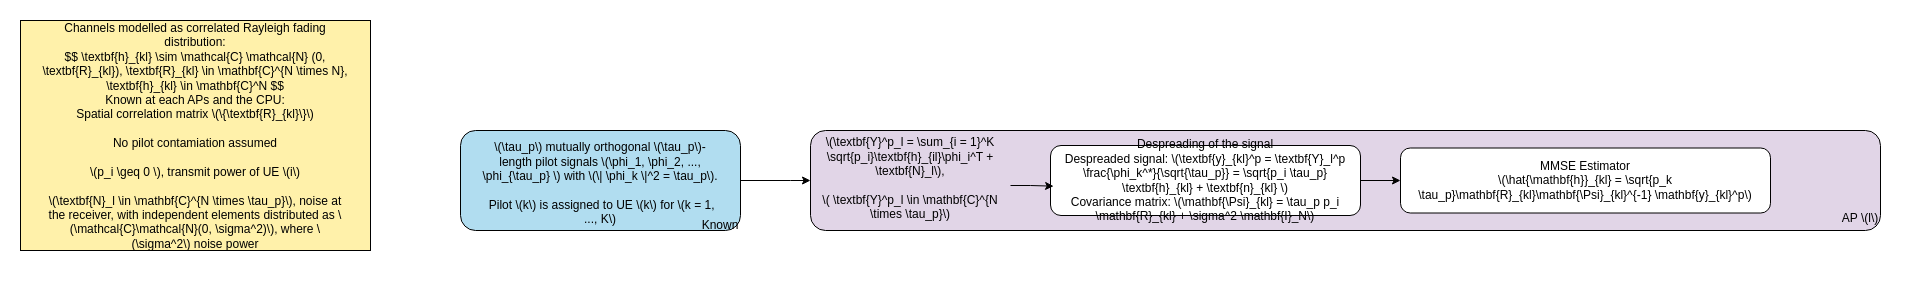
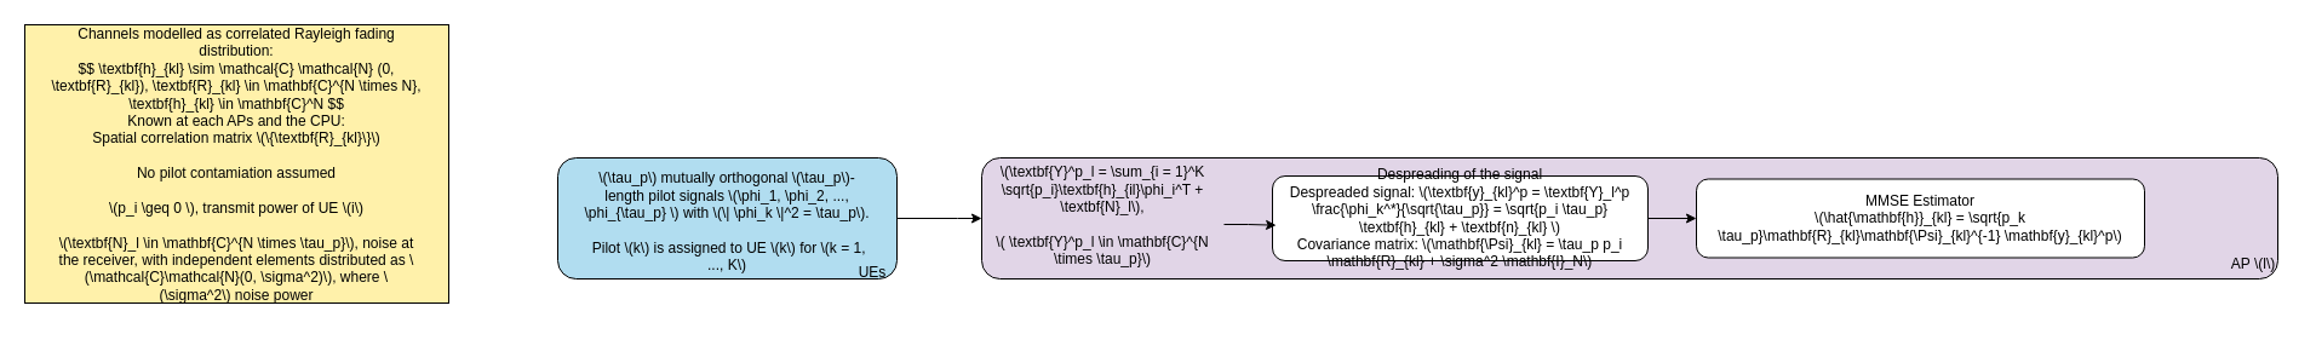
  <mxCell id="0" />
  <mxCell id="1" parent="0" />
  <mxCell id="2" value="" style="rounded=0;whiteSpace=wrap;html=1;fillColor=#FFF1AA;" parent="1" vertex="1"><mxGeometry x="20" y="20" width="350" height="230" as="geometry" /></mxCell>
  <mxCell id="3" value="&lt;div&gt;Channels modelled as correlated Rayleigh fading distribution:&lt;br&gt;&lt;/div&gt;&lt;div&gt;$$ \textbf{h}_{kl} \sim \mathcal{C} \mathcal{N} (0, \textbf{R}_{kl}), \textbf{R}_{kl} \in \mathbf{C}^{N \times N}, \textbf{h}_{kl} \in \mathbf{C}^N $$&lt;/div&gt;&lt;div&gt;Known at each APs and the CPU:&lt;/div&gt;&lt;div&gt;Spatial correlation matrix \(\{\textbf{R}_{kl}\}\)&lt;/div&gt;&lt;div&gt;&lt;br&gt;&lt;/div&gt;&lt;div&gt;No pilot contamiation assumed&lt;br&gt;&lt;/div&gt;&lt;div&gt;&lt;br&gt;&lt;/div&gt;&lt;div&gt;\(p_i \geq 0 \), transmit power of UE \(i\)&lt;/div&gt;&lt;div&gt;&lt;br&gt;&lt;/div&gt;&lt;div&gt;\(\textbf{N}_l \in \mathbf{C}^{N \times \tau_p}\), noise at the receiver, with independent elements distributed as \(\mathcal{C}\mathcal{N}(0, \sigma^2)\), where \(\sigma^2\) noise power&lt;br&gt;&lt;/div&gt;&lt;div&gt;&lt;br&gt;&lt;/div&gt;&lt;div&gt;&lt;br&gt;&lt;/div&gt;" style="text;html=1;align=center;verticalAlign=middle;whiteSpace=wrap;rounded=0;" parent="1" vertex="1"><mxGeometry x="40" y="60" width="310" height="180" as="geometry" /></mxCell>
  <mxCell id="4" value="" style="rounded=1;whiteSpace=wrap;html=1;fillColor=#B1DDF0;" parent="1" vertex="1"><mxGeometry x="460" y="130" width="280" height="100" as="geometry" /></mxCell>
  <mxCell id="5" value="&lt;div&gt;\(\tau_p\) mutually orthogonal \(\tau_p\)-length pilot signals \(\phi_1, \phi_2, ..., \phi_{\tau_p} \) with \(\| \phi_k \|^2 = \tau_p\).&lt;/div&gt;&lt;div&gt;&lt;br&gt;&lt;/div&gt;&lt;div&gt;&amp;nbsp;Pilot \(k\) is assigned to UE \(k\) for \(k = 1, ..., K\)&lt;br&gt;&lt;/div&gt;&lt;div&gt;&lt;br&gt;&lt;/div&gt;" style="text;html=1;align=center;verticalAlign=middle;whiteSpace=wrap;rounded=0;" parent="1" vertex="1"><mxGeometry x="480" y="150" width="240" height="80" as="geometry" /></mxCell>
  <mxCell id="6" value="" style="rounded=1;whiteSpace=wrap;html=1;fillColor=#E1D5E7;" parent="1" vertex="1"><mxGeometry x="810" y="130" width="1070" height="100" as="geometry" /></mxCell>
- <mxCell id="7" value="Known" style="text;html=1;align=center;verticalAlign=middle;whiteSpace=wrap;rounded=0;" parent="1" vertex="1"><mxGeometry x="690" y="210" width="60" height="30" as="geometry" /></mxCell>
+ <mxCell id="7" value="UEs" style="text;html=1;align=center;verticalAlign=middle;whiteSpace=wrap;rounded=0;" parent="1" vertex="1"><mxGeometry x="690" y="210" width="60" height="30" as="geometry" /></mxCell>
  <mxCell id="8" value="&lt;div&gt;AP \(l\)&lt;/div&gt;&lt;div&gt;&lt;br&gt;&lt;/div&gt;" style="text;html=1;align=center;verticalAlign=middle;whiteSpace=wrap;rounded=0;" parent="1" vertex="1"><mxGeometry x="1830" y="215" width="60" height="20" as="geometry" /></mxCell>
  <mxCell id="9" value="&lt;div&gt;\(\textbf{Y}^p_l = \sum_{i = 1}^K \sqrt{p_i}\textbf{h}_{il}\phi_i^T + \textbf{N}_l\),&lt;/div&gt;&lt;div&gt;&lt;br&gt;&lt;/div&gt;&lt;div&gt;\( \textbf{Y}^p_l \in \mathbf{C}^{N \times \tau_p}\)&lt;/div&gt;&lt;div&gt;&lt;br&gt;&lt;/div&gt;" style="text;html=1;align=center;verticalAlign=middle;whiteSpace=wrap;rounded=0;" parent="1" vertex="1"><mxGeometry x="810" y="120" width="200" height="130" as="geometry" /></mxCell>
  <mxCell id="10" style="edgeStyle=orthogonalEdgeStyle;rounded=0;orthogonalLoop=1;jettySize=auto;html=1;entryX=0;entryY=0.5;entryDx=0;entryDy=0;" parent="1" source="11" target="14" edge="1"><mxGeometry relative="1" as="geometry" /></mxCell>
  <mxCell id="11" value="&lt;div&gt;Despreading of the signal&lt;/div&gt;&lt;div&gt;Despreaded signal: \(\textbf{y}_{kl}^p = \textbf{Y}_l^p \frac{\phi_k^*}{\sqrt{\tau_p}} = \sqrt{p_i \tau_p} \textbf{h}_{kl} + \textbf{n}_{kl} \)&lt;/div&gt;&lt;div&gt;Covariance matrix: \(\mathbf{\Psi}_{kl} = \tau_p p_i \mathbf{R}_{kl} + \sigma^2 \mathbf{I}_N\)&lt;/div&gt;" style="rounded=1;whiteSpace=wrap;html=1;" parent="1" vertex="1"><mxGeometry x="1050" y="145" width="310" height="70" as="geometry" /></mxCell>
  <mxCell id="12" value="" style="edgeStyle=orthogonalEdgeStyle;rounded=0;orthogonalLoop=1;jettySize=auto;html=1;" parent="1" source="4" target="9" edge="1"><mxGeometry relative="1" as="geometry"><Array as="points"><mxPoint x="790" y="180" /><mxPoint x="790" y="180" /></Array></mxGeometry></mxCell>
  <mxCell id="13" style="edgeStyle=orthogonalEdgeStyle;rounded=0;orthogonalLoop=1;jettySize=auto;html=1;entryX=0.01;entryY=0.581;entryDx=0;entryDy=0;entryPerimeter=0;" parent="1" source="9" target="11" edge="1"><mxGeometry relative="1" as="geometry" /></mxCell>
  <mxCell id="14" value="&lt;div&gt;MMSE Estimator&lt;/div&gt;&lt;div&gt;\(\hat{\mathbf{h}}_{kl} = \sqrt{p_k \tau_p}\mathbf{R}_{kl}\mathbf{\Psi}_{kl}^{-1} \mathbf{y}_{kl}^p\)&lt;br&gt;&lt;/div&gt;" style="rounded=1;whiteSpace=wrap;html=1;" parent="1" vertex="1"><mxGeometry x="1400" y="147.5" width="370" height="65" as="geometry" /></mxCell>
